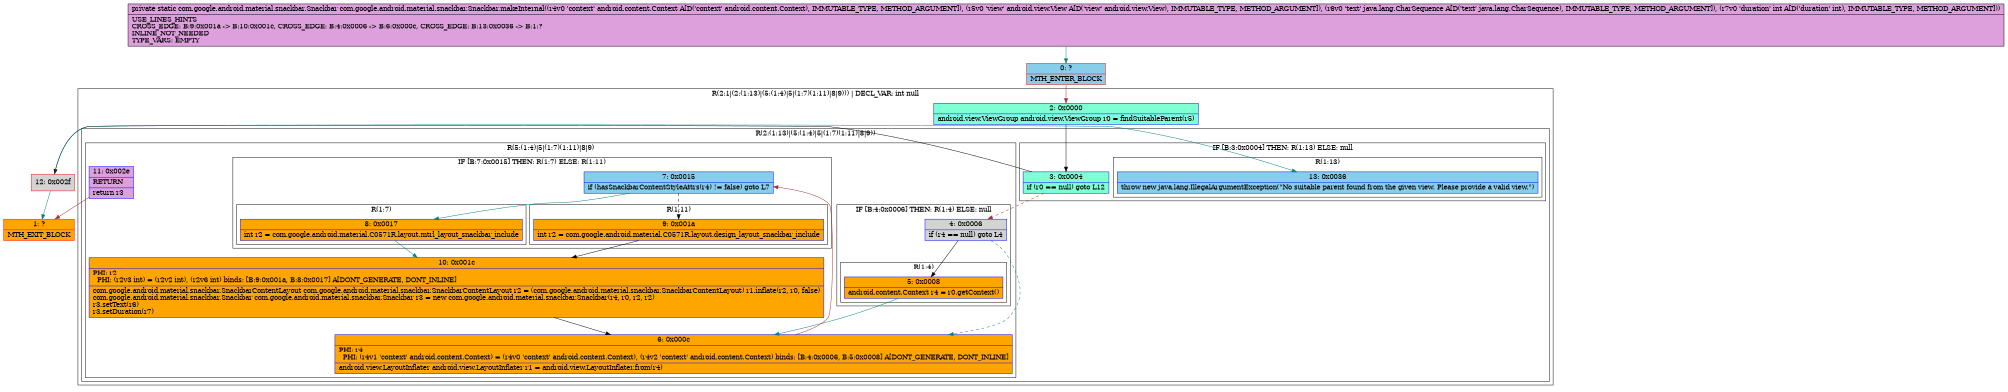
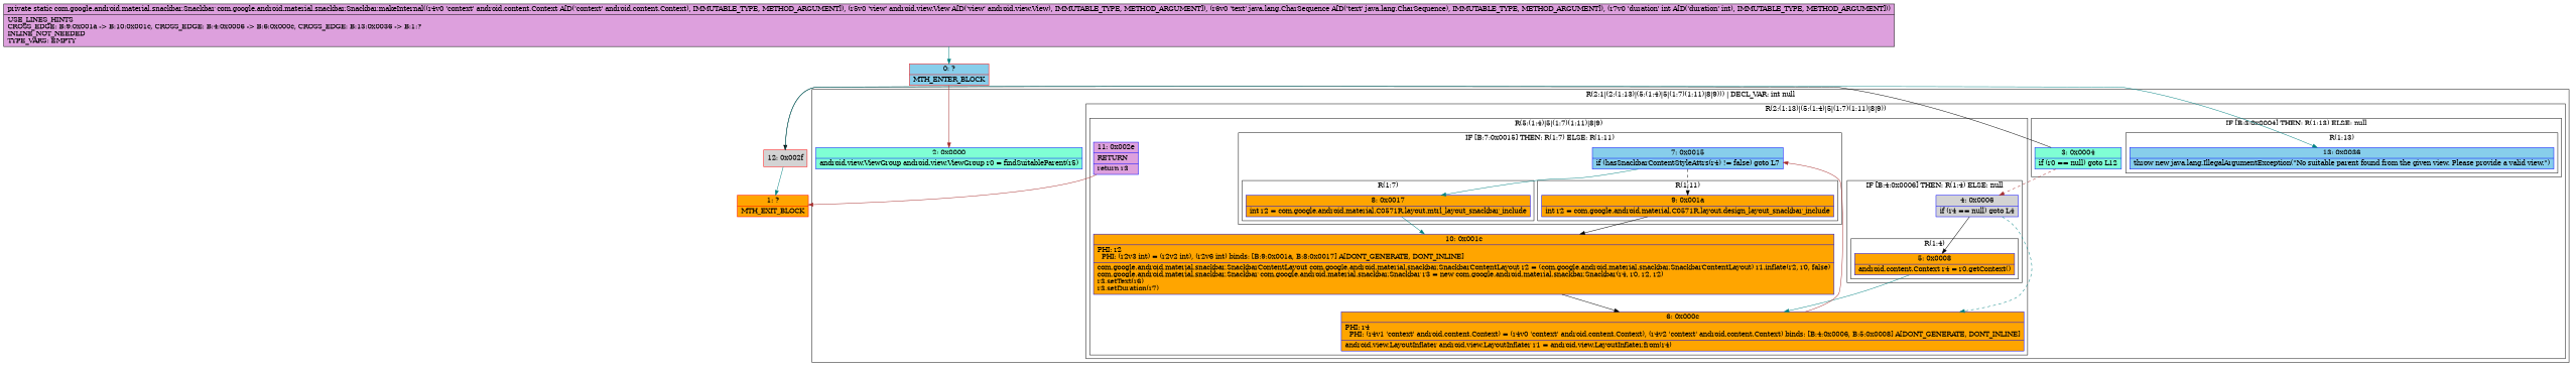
  digraph {
    node [color=blue fillcolor=orange shape=record style=filled]
    edge [color=teal]
    n1 [fillcolor=skyblue label="{13\:\ 0x0036|throw new java.lang.IllegalArgumentException(\"No suitable parent found from the given view. Please provide a valid view.\")\l}"]
    n2 [fillcolor=aquamarine label="{3\:\ 0x0004|if (r0 == null) goto L12\l}"]
    n3 [label="{5\:\ 0x0008|android.content.Context r4 = r0.getContext()\l}"]
    n4 [fillcolor=lightgrey label="{4\:\ 0x0006|if (r4 == null) goto L4\l}"]
    n5 [label="{8\:\ 0x0017|int r2 = com.google.android.material.C0571R.layout.mtrl_layout_snackbar_include\l}"]
    n6 [label="{9\:\ 0x001a|int r2 = com.google.android.material.C0571R.layout.design_layout_snackbar_include\l}"]
    n7 [fillcolor=skyblue label="{7\:\ 0x0015|if (hasSnackbarContentStyleAttrs(r4) != false) goto L7\l}"]
    n8 [label="{6\:\ 0x000c|PHI: r4 \l  PHI: (r4v1 'context' android.content.Context) = (r4v0 'context' android.content.Context), (r4v2 'context' android.content.Context) binds: [B:4:0x0006, B:5:0x0008] A[DONT_GENERATE, DONT_INLINE]\l|android.view.LayoutInflater android.view.LayoutInflater r1 = android.view.LayoutInflater.from(r4)\l}"]
    n9 [label="{10\:\ 0x001c|PHI: r2 \l  PHI: (r2v3 int) = (r2v2 int), (r2v6 int) binds: [B:9:0x001a, B:8:0x0017] A[DONT_GENERATE, DONT_INLINE]\l|com.google.android.material.snackbar.SnackbarContentLayout com.google.android.material.snackbar.SnackbarContentLayout r2 = (com.google.android.material.snackbar.SnackbarContentLayout) r1.inflate(r2, r0, false)\lcom.google.android.material.snackbar.Snackbar com.google.android.material.snackbar.Snackbar r3 = new com.google.android.material.snackbar.Snackbar(r4, r0, r2, r2)\lr3.setText(r6)\lr3.setDuration(r7)\l}"]
    n10 [fillcolor=plum label="{11\:\ 0x002e|RETURN\l|return r3\l}"]
    n11 [fillcolor=aquamarine label="{2\:\ 0x0000|android.view.ViewGroup android.view.ViewGroup r0 = findSuitableParent(r5)\l}"]
    n12 [color=red fillcolor=lightgrey label="{12\:\ 0x002f}"]
    n13 [color=red label="{1\:\ ?|MTH_EXIT_BLOCK\l}"]
    n14 [color=red fillcolor=skyblue label="{0\:\ ?|MTH_ENTER_BLOCK\l}"]
    n15 [fillcolor=plum label="{private static com.google.android.material.snackbar.Snackbar com.google.android.material.snackbar.Snackbar.makeInternal((r4v0 'context' android.content.Context A[D('context' android.content.Context), IMMUTABLE_TYPE, METHOD_ARGUMENT]), (r5v0 'view' android.view.View A[D('view' android.view.View), IMMUTABLE_TYPE, METHOD_ARGUMENT]), (r6v0 'text' java.lang.CharSequence A[D('text' java.lang.CharSequence), IMMUTABLE_TYPE, METHOD_ARGUMENT]), (r7v0 'duration' int A[D('duration' int), IMMUTABLE_TYPE, METHOD_ARGUMENT]))  | USE_LINES_HINTS\lCROSS_EDGE: B:9:0x001a \-\> B:10:0x001c, CROSS_EDGE: B:4:0x0006 \-\> B:6:0x000c, CROSS_EDGE: B:13:0x0036 \-\> B:1:?\lINLINE_NOT_NEEDED\lTYPE_VARS: EMPTY\l}" color=""]
    subgraph cluster_1 {
      label="R(2:1|(2:(1:13)|(5:(1:4)|5|(1:7)(1:11)|8|9))) | DECL_VAR: int null\l"
      n11
      subgraph cluster_2 {
        label="R(2:(1:13)|(5:(1:4)|5|(1:7)(1:11)|8|9))"
        subgraph cluster_3 {
          label="IF [B:3:0x0004] THEN: R(1:13) ELSE: null"
          n2
          subgraph cluster_4 {
            label="R(1:13)"
            n1
          }
        }
        subgraph cluster_5 {
          label="R(5:(1:4)|5|(1:7)(1:11)|8|9)"
          n8
          n9
          n10
          subgraph cluster_6 {
            label="IF [B:4:0x0006] THEN: R(1:4) ELSE: null"
            n4
            subgraph cluster_7 {
              label="R(1:4)"
              n3
            }
          }
          subgraph cluster_8 {
            label="IF [B:7:0x0015] THEN: R(1:7) ELSE: R(1:11)"
            n7
            subgraph cluster_9 {
              label="R(1:7)"
              n5
            }
            subgraph cluster_10 {
              label="R(1:11)"
              n6
            }
          }
        }
      }
    }
    n2 -> n4 [color=brown style=dashed]
    n2 -> n12 [color=black]
    n3 -> n8
    n4 -> n3 [color=black]
    n4 -> n8 [style=dashed]
    n5 -> n9
    n6 -> n9 [color=black]
    n7 -> n5
    n7 -> n6 [color=black style=dashed]
    n8 -> n7 [color=brown]
    n9 -> n8 [color=black]
    n10 -> n13 [color=brown]
-   n11 -> n2 [color=black]
    n12 -> n1
    n12 -> n13
    n14 -> n11 [color=brown]
    n15 -> n14
  }
